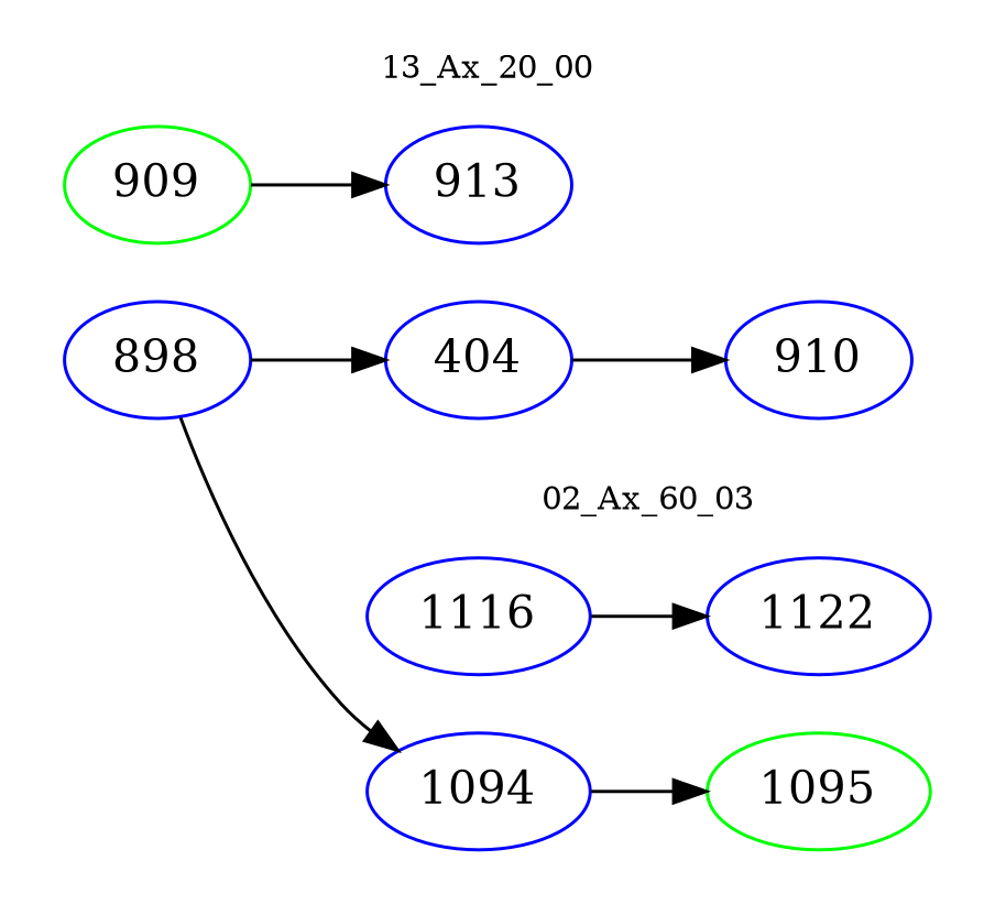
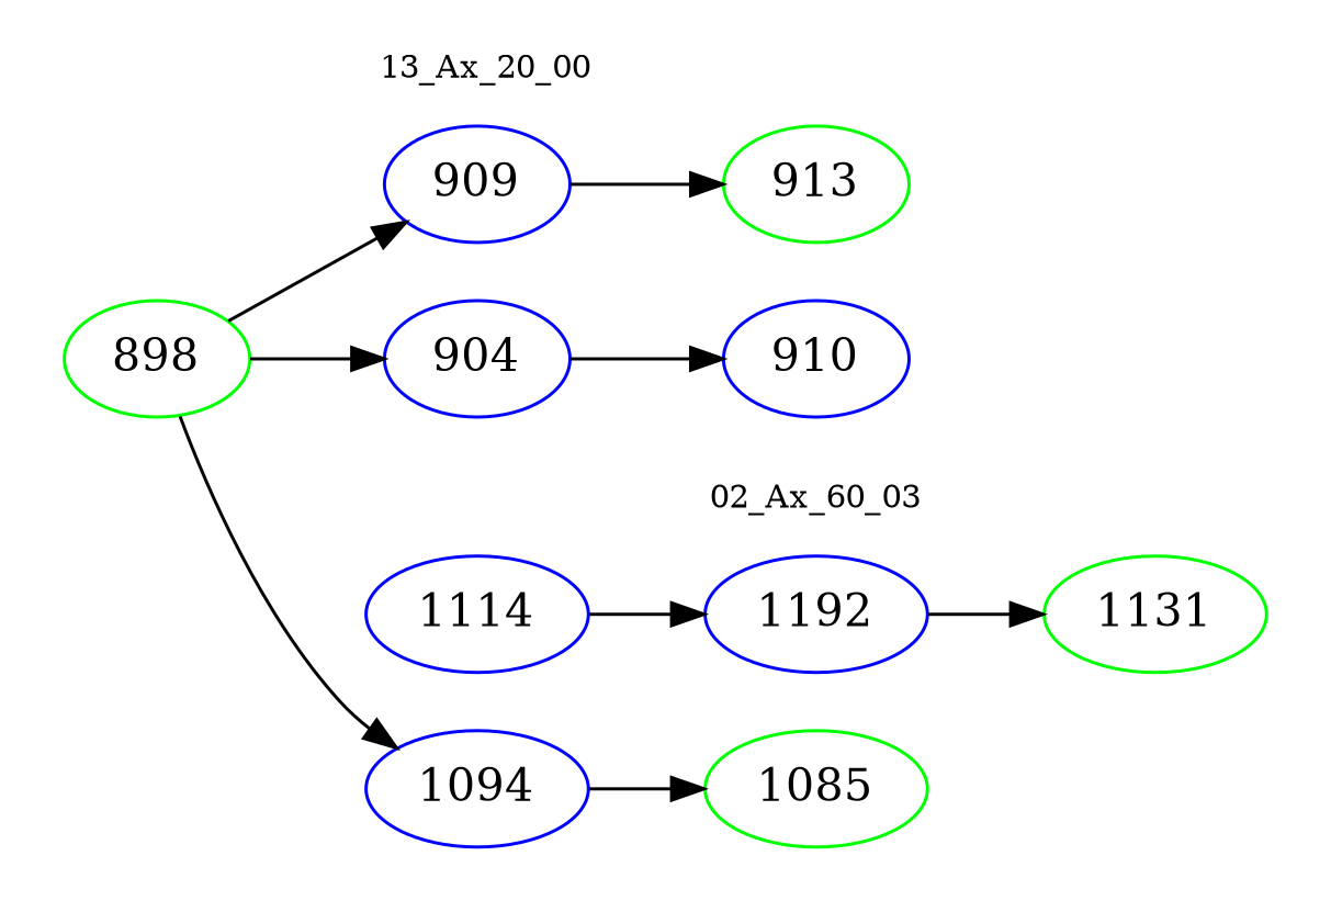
  digraph {
    rankdir=LR
    node [color=blue]
    edge [color=black]
-   n1 [label=1116]
+   n1 [label=1114]
    n2 [label=1094]
-   n3 [label=1122]
-   n4 [color=green label=1095]
-   n6 [label=898]
-   n7 [label=404]
-   n8 [color=green label=909]
+   n3 [label=1192]
+   n4 [color=green label=1085]
+   n5 [color=green label=1131]
+   n6 [color=green label=898]
+   n7 [label=904]
+   n8 [label=909]
    n9 [label=910]
-   n10 [label=913]
+   n10 [color=green label=913]
    subgraph cluster_1 {
      color=white
      fontsize=10
      label="02_Ax_60_03"
      n1
      n2
      n3
      n4
+     n5
    }
    subgraph cluster_2 {
      color=white
      fontsize=10
      label="13_Ax_20_00"
      n6
      n7
      n8
      n9
      n10
    }
    n1 -> n3
    n2 -> n4
+   n3 -> n5
    n6 -> n2
    n6 -> n7
+   n6 -> n8
    n7 -> n9
    n8 -> n10
  }
